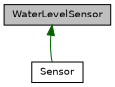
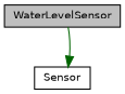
  digraph {
    node [color=black fontname=Helvetica fontsize=10 shape=record style=filled]
    n1 [fillcolor=grey75 fontcolor=black height=0.2 label=WaterLevelSensor width=0.4]
    n2 [fillcolor=white height=0.2 label=Sensor width=0.4]
-   n1 -> n2 [color=darkgreen dir=back fontname=Helvetica fontsize=10 labelfontname=Helvetica labelfontsize=10 style=solid]
+   n2 -> n1 [color=darkgreen dir=back fontname=Helvetica fontsize=10 labelfontname=Helvetica labelfontsize=10 style=solid]
  }
